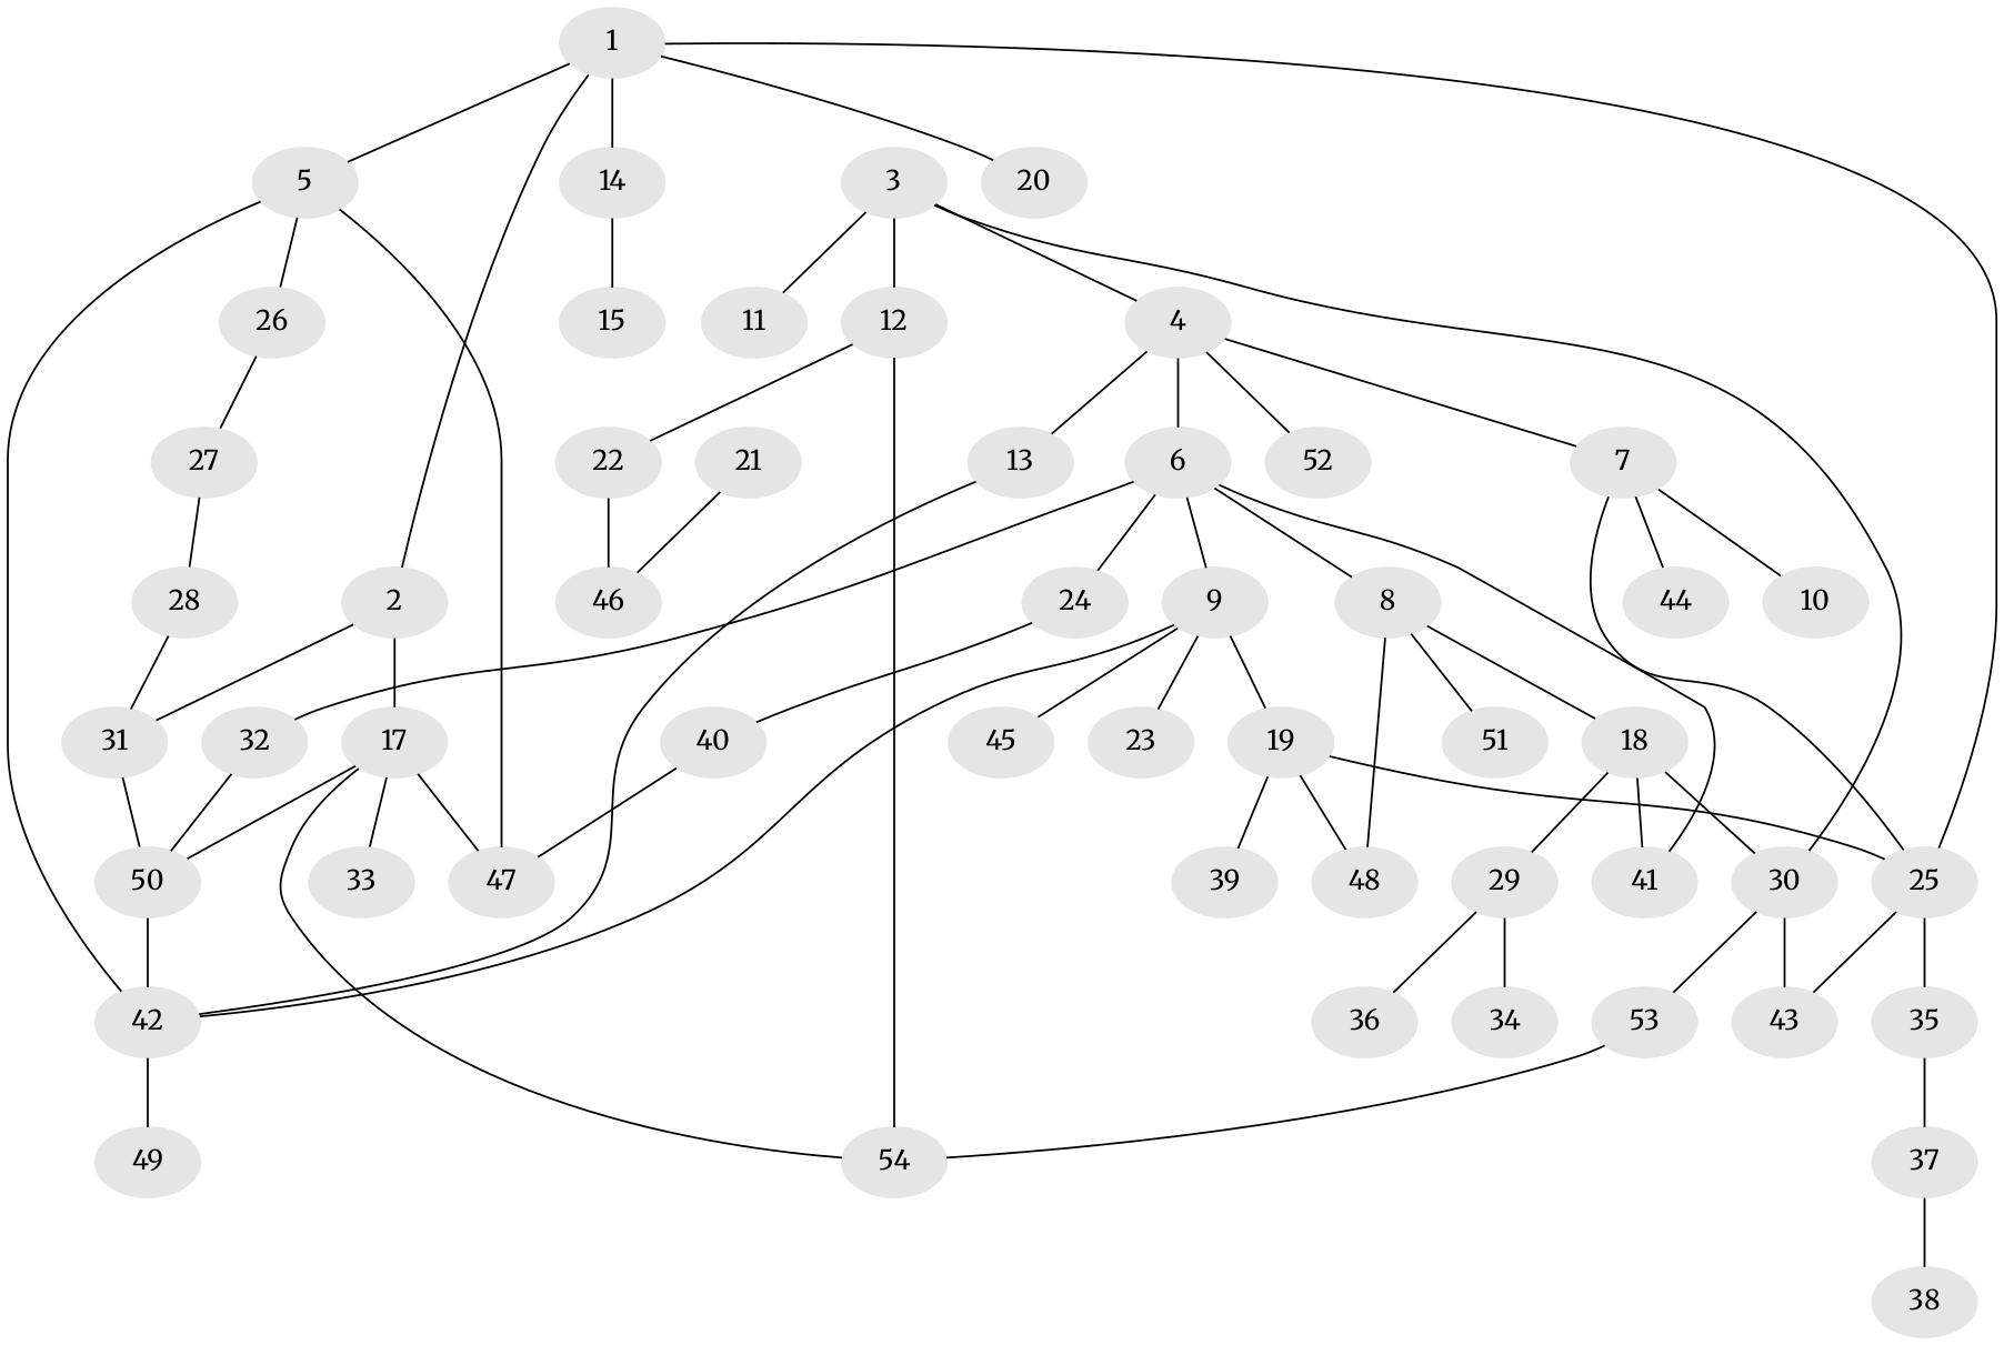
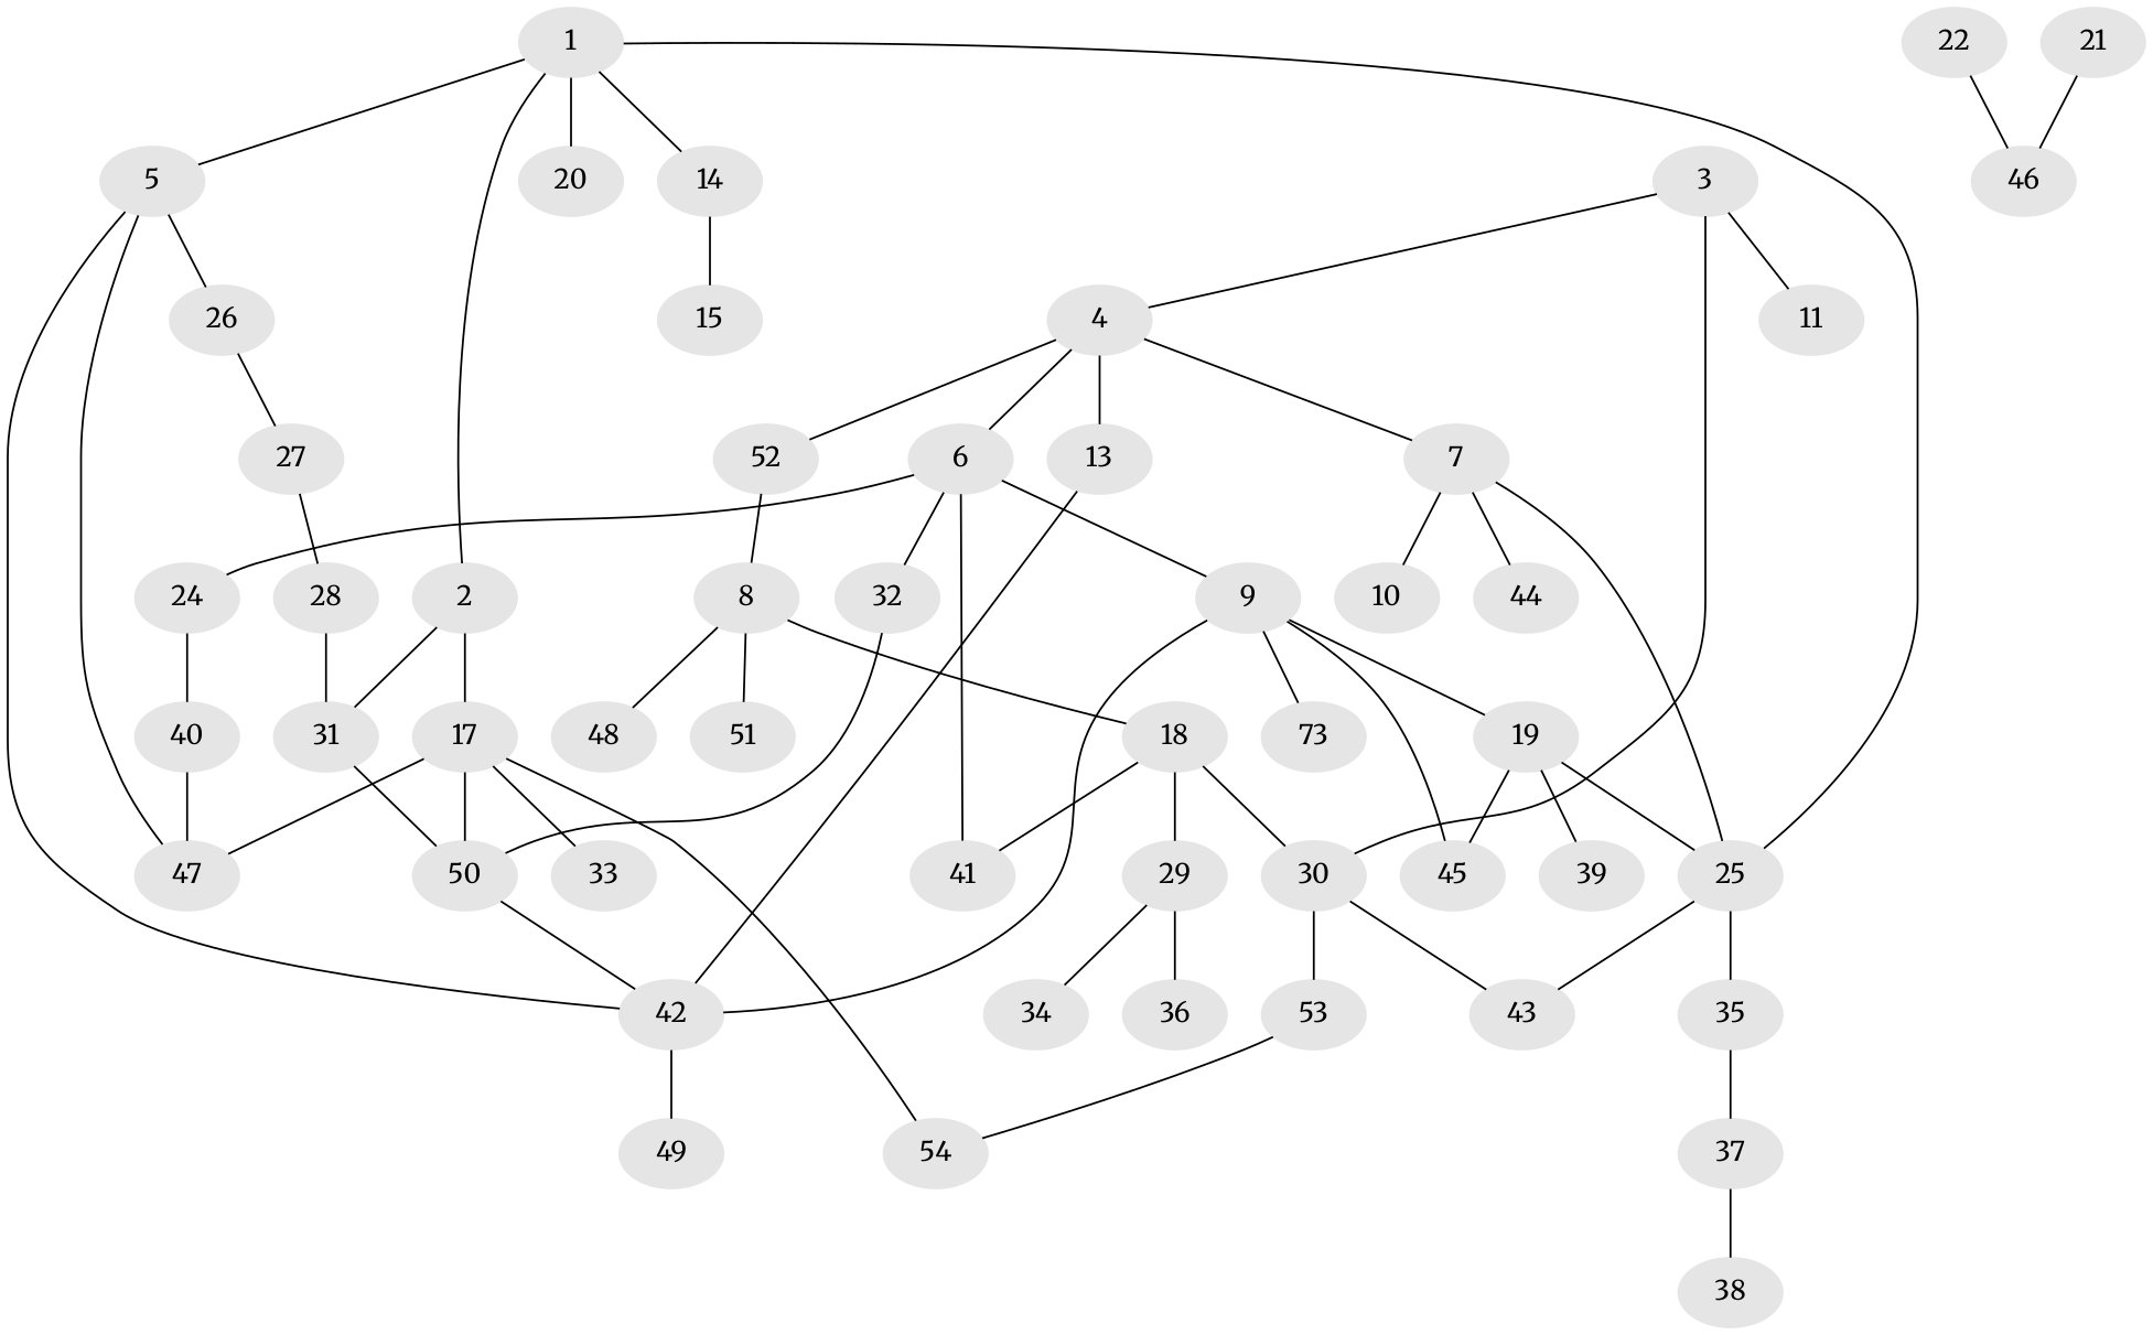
  graph {
    fontname=Merriweather
    node [color=gray90 fontname=Merriweather style=filled]
    edge [fontname=Merriweather]
    1
    2
    5
    14
    20
    25
    17
    31
    26
    42
    47
    15
    35
    43
    3
    4
    11
-   12
    30
    54
    33
    50
    6
    7
    13
    52
    22
    53
    8
    9
    24
    32
    41
    10
    44
    27
    49
    18
    48
    51
    19
-   23
+   23 [label=73]
    45
    40
    29
    39
    46
    21
    34
    36
    37
    28
    38
    1 -- 2
    1 -- 5
    1 -- 14
    1 -- 20
    1 -- 25
    2 -- 17
    2 -- 31
    5 -- 26
    5 -- 42
    5 -- 47
    14 -- 15
    25 -- 35
    25 -- 43
    17 -- 47
    17 -- 54
    17 -- 33
    17 -- 50
    31 -- 50
    26 -- 27
    42 -- 49
    35 -- 37
    3 -- 4
    3 -- 11
-   3 -- 12
    3 -- 30
    4 -- 6
    4 -- 7
    4 -- 13
    4 -- 52
-   12 -- 54
-   12 -- 22
    30 -- 43
    30 -- 53
    50 -- 42
-   6 -- 8
+   52 -- 8
    6 -- 9
    6 -- 24
    6 -- 32
    6 -- 41
    7 -- 25
    7 -- 10
    7 -- 44
    13 -- 42
    22 -- 46
    53 -- 54
    8 -- 18
    8 -- 48
    8 -- 51
    9 -- 42
    9 -- 19
    9 -- 23
    9 -- 45
    24 -- 40
    32 -- 50
    27 -- 28
    18 -- 30
    18 -- 41
    18 -- 29
    19 -- 25
-   19 -- 48
+   19 -- 45
    19 -- 39
    40 -- 47
    29 -- 34
    29 -- 36
    21 -- 46
    37 -- 38
    28 -- 31
  }
